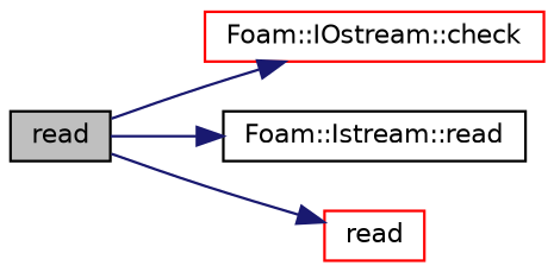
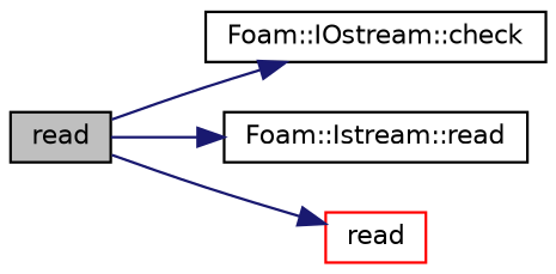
  digraph {
    rankdir=LR
    node [color=black fontname=Helvetica fontsize=10 shape=record]
    edge [color=midnightblue fontname=Helvetica fontsize=10 labelfontname=Helvetica labelfontsize=10 style=solid]
    n1 [fillcolor=grey75 fontcolor=black height=0.2 label=read style=filled width=0.4]
-   n2 [color=red height=0.2 label="Foam::IOstream::check" width=0.4]
+   n2 [height=0.2 label="Foam::IOstream::check" width=0.4]
    n3 [height=0.2 label="Foam::Istream::read" width=0.4]
    n4 [color=red height=0.2 label=read width=0.4]
    n1 -> n2
    n1 -> n3
    n1 -> n4
  }
